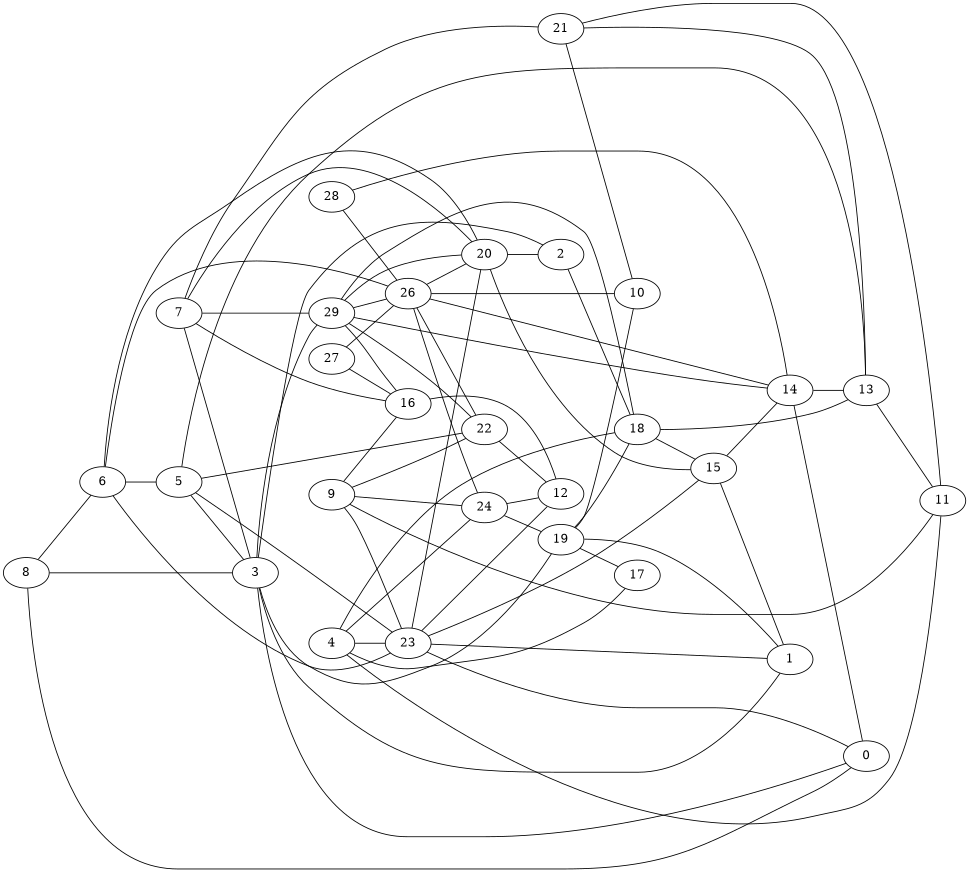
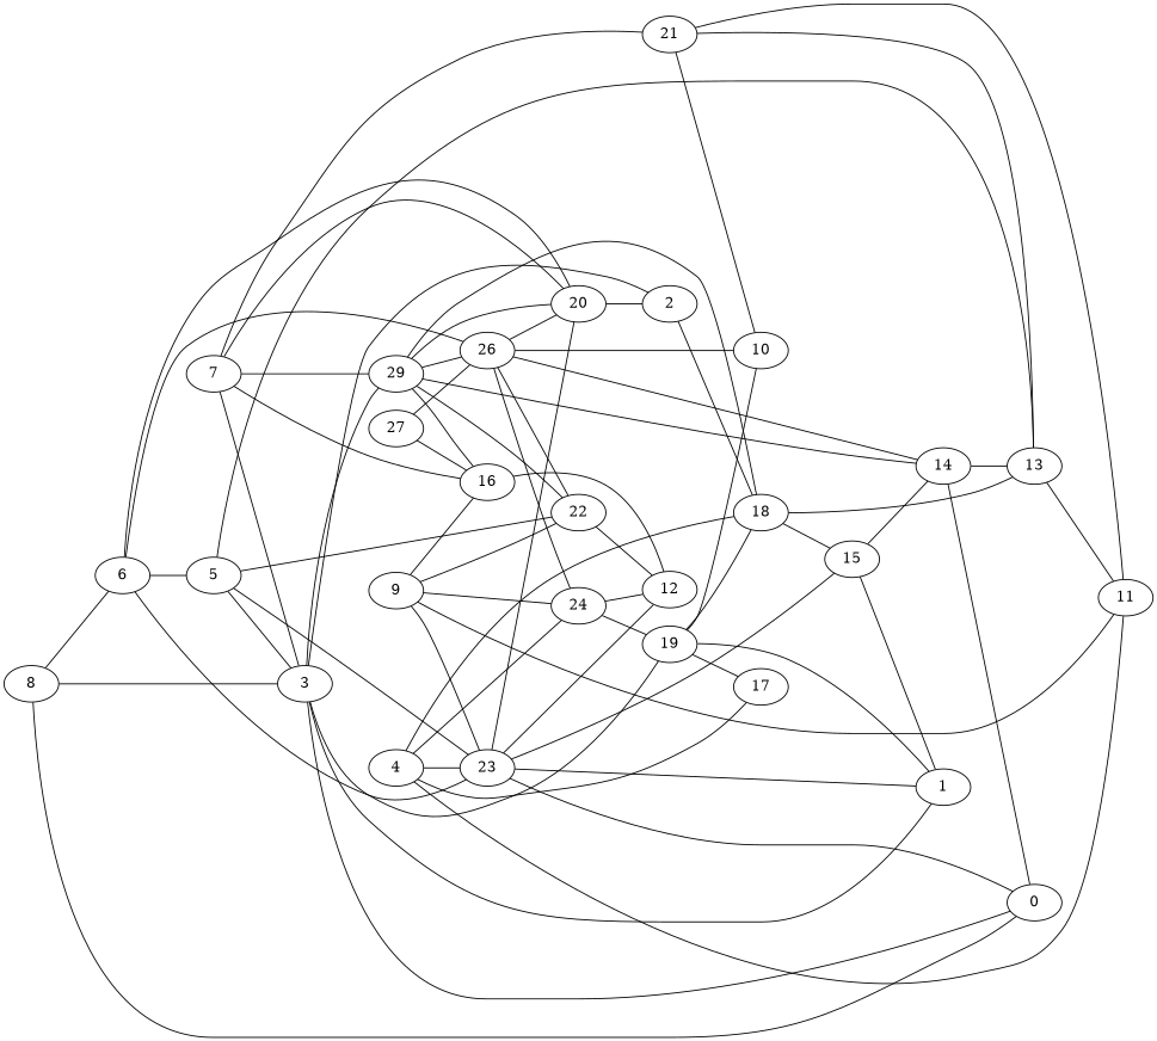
  digraph {
    rankdir=LR
    edge [color=black dir=none]
    13
    11
    19
    10
    17
    1
    18
    15
    6
    20
    26
    23
    5
    2
    24
    22
    14
    3
    29
    0
    16
    12
    4
-   28
    9
    8
    27
    7
    21
    subgraph sub_1 {
      13
      11
      19
      10
      17
      1
      18
      15
      6
      20
      26
      23
      5
      2
      24
      22
      14
      3
      29
      0
      16
      12
      4
-     28
      9
      8
      27
      7
      21
    }
    13 -> 11
    19 -> 10
    19 -> 17
    19 -> 1
    19 -> 18
    18 -> 13
    18 -> 15
    15 -> 1
    15 -> 14
    6 -> 20
    6 -> 26
    6 -> 23
    6 -> 5
-   20 -> 15
    20 -> 2
    26 -> 10
    26 -> 20
    26 -> 24
    26 -> 22
    26 -> 14
    23 -> 1
    23 -> 15
    23 -> 20
    23 -> 0
    23 -> 12
    5 -> 13
    5 -> 23
    5 -> 22
    5 -> 3
    2 -> 18
    24 -> 19
    24 -> 12
    22 -> 12
    14 -> 13
    14 -> 0
    3 -> 19
    3 -> 1
    3 -> 2
    3 -> 29
    3 -> 0
    29 -> 18
    29 -> 20
    29 -> 26
    29 -> 22
    29 -> 14
    29 -> 16
    16 -> 12
    4 -> 11
    4 -> 17
    4 -> 18
    4 -> 23
    4 -> 24
-   28 -> 26
-   28 -> 14
    9 -> 11
    9 -> 23
    9 -> 24
    9 -> 22
    9 -> 16
    8 -> 6
    8 -> 3
    8 -> 0
    27 -> 26
    27 -> 16
    7 -> 20
    7 -> 3
    7 -> 29
    7 -> 16
    7 -> 21
    21 -> 13
    21 -> 11
    21 -> 10
  }
